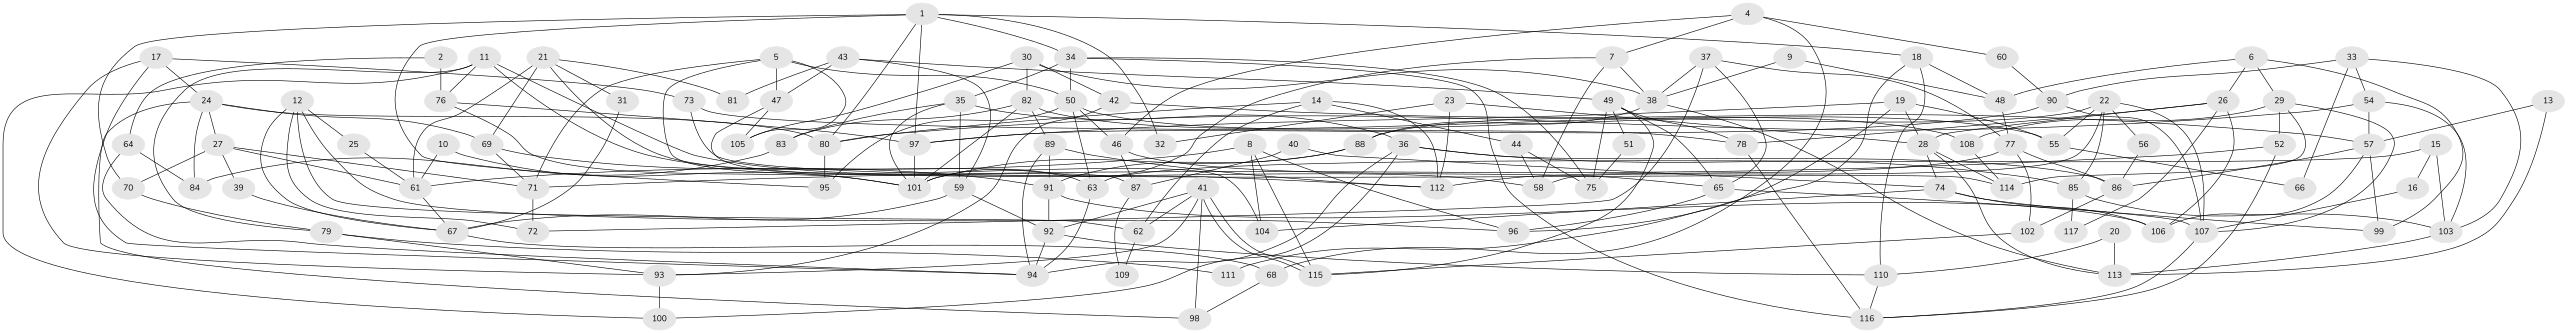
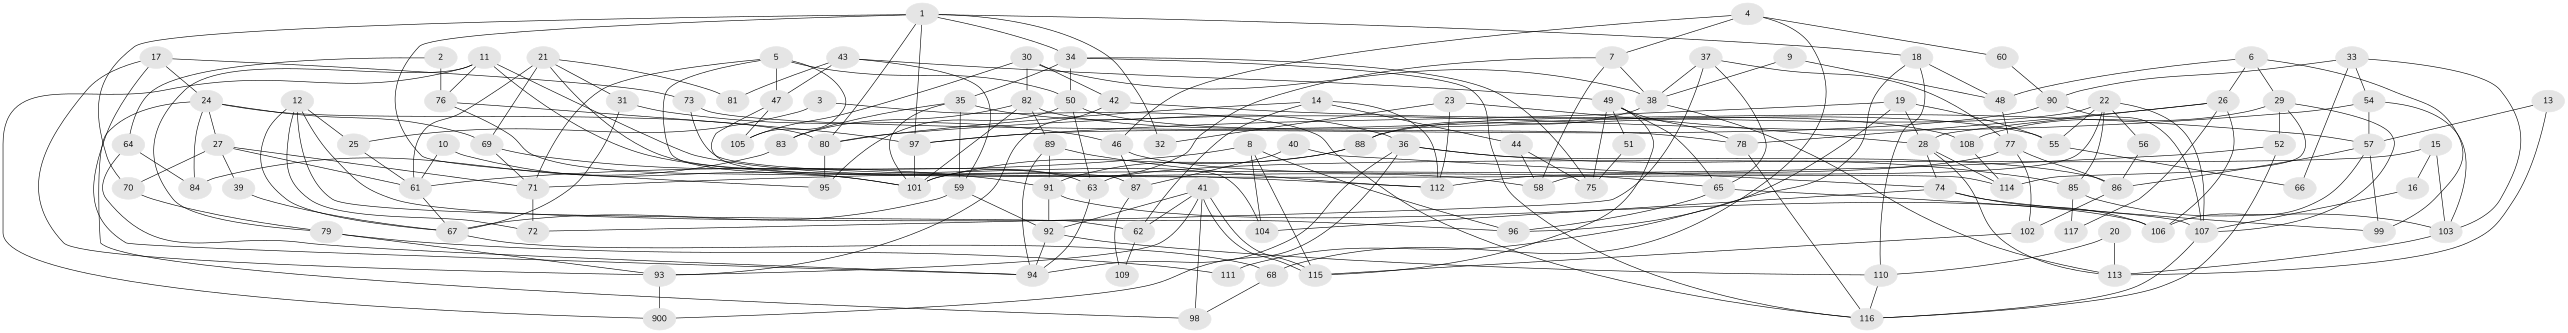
  graph {
    fontname=Nunito
    node [color=gray90 fontname=Nunito style=filled]
    edge [fontname=Nunito]
    1
    18
    32
    34
    70
    80
    95
    97
    48
    110
    111
    116
    50
    35
    75
    79
    101
    2
    64
    76
    94
    84
+   3
    25
    61
    4
    7
    46
    60
    68
    38
    58
    87
    65
    90
    98
    5
    47
    71
    105
    104
    63
    55
    72
    109
    6
    26
    29
    99
    28
    78
    106
    117
    107
    114
    52
    108
    77
    113
    88
    8
    96
    115
    67
    9
    10
    11
-   100
+   100 [label=900]
    112
    93
    12
    62
    13
    57
    86
    14
    44
    15
    16
    103
    17
    24
    73
    69
    27
    19
    74
    66
    20
    21
    31
    81
    91
    22
    56
    85
    23
    39
    30
    42
    82
    83
    89
    33
    54
    36
    59
    92
    102
    37
    40
    41
    43
    49
    51
    1 -- 18
    1 -- 32
    1 -- 34
    1 -- 70
    1 -- 80
    1 -- 95
    1 -- 97
    18 -- 48
    18 -- 110
    18 -- 111
    34 -- 116
    34 -- 50
    34 -- 35
    34 -- 75
    70 -- 79
    80 -- 95
    97 -- 101
    48 -- 77
    110 -- 116
    50 -- 95
    50 -- 63
    50 -- 55
    35 -- 101
    35 -- 83
    35 -- 36
    35 -- 59
    79 -- 111
    79 -- 93
    2 -- 64
    2 -- 76
    64 -- 94
    64 -- 84
    76 -- 97
    76 -- 101
+   3 -- 116
+   3 -- 25
    25 -- 61
    61 -- 67
    4 -- 7
    4 -- 46
    4 -- 60
    4 -- 68
    7 -- 101
    7 -- 38
    7 -- 58
    46 -- 87
    46 -- 65
    60 -- 90
    68 -- 98
    38 -- 113
    38 -- 88
    87 -- 109
    65 -- 107
    65 -- 96
    90 -- 97
    90 -- 107
    5 -- 50
    5 -- 87
    5 -- 47
    5 -- 71
    5 -- 105
    47 -- 105
    47 -- 104
    71 -- 72
    63 -- 94
    55 -- 66
    6 -- 48
    6 -- 26
    6 -- 29
    6 -- 99
    26 -- 28
    26 -- 78
    26 -- 106
    26 -- 117
    29 -- 107
    29 -- 114
    29 -- 52
    29 -- 108
    28 -- 114
    28 -- 113
    28 -- 74
    78 -- 116
    107 -- 116
    52 -- 116
    52 -- 71
    108 -- 114
    77 -- 112
    77 -- 86
    77 -- 102
    88 -- 101
    88 -- 91
    8 -- 61
    8 -- 104
    8 -- 96
    8 -- 115
    67 -- 68
    9 -- 48
    9 -- 38
    10 -- 101
    10 -- 61
    11 -- 79
    11 -- 76
    11 -- 58
    11 -- 100
    11 -- 112
    93 -- 100
    12 -- 25
    12 -- 72
    12 -- 96
    12 -- 67
    12 -- 62
    62 -- 109
    13 -- 113
    13 -- 57
    57 -- 99
    57 -- 106
    57 -- 86
    86 -- 102
    14 -- 80
    14 -- 112
    14 -- 62
    14 -- 44
    44 -- 75
    44 -- 58
    15 -- 63
    15 -- 16
    15 -- 103
    16 -- 107
    103 -- 113
    17 -- 94
    17 -- 93
    17 -- 24
    17 -- 73
    24 -- 80
    24 -- 84
    24 -- 98
    24 -- 69
    24 -- 27
    73 -- 78
    73 -- 114
    69 -- 71
    69 -- 91
    27 -- 70
    27 -- 61
    27 -- 71
    27 -- 39
    19 -- 97
    19 -- 55
    19 -- 28
    19 -- 96
    74 -- 104
    74 -- 99
    74 -- 106
    20 -- 110
    20 -- 113
    21 -- 61
    21 -- 63
    21 -- 69
    21 -- 31
    21 -- 81
-   50 -- 46
+   31 -- 46
    31 -- 67
    91 -- 106
    91 -- 92
    22 -- 58
    22 -- 55
    22 -- 107
    22 -- 88
    22 -- 56
    22 -- 85
    56 -- 86
    85 -- 117
    85 -- 103
    23 -- 32
    23 -- 28
    23 -- 112
    39 -- 67
    30 -- 38
    30 -- 105
    30 -- 42
    30 -- 82
    42 -- 93
    42 -- 57
    82 -- 101
    82 -- 108
    82 -- 83
    82 -- 89
    83 -- 84
    89 -- 94
    89 -- 112
    89 -- 91
    33 -- 90
    33 -- 103
    33 -- 66
    33 -- 54
    54 -- 80
    54 -- 57
    54 -- 103
    36 -- 94
    36 -- 100
    36 -- 86
    36 -- 85
    59 -- 67
    59 -- 92
    92 -- 110
    92 -- 94
    102 -- 115
    37 -- 38
    37 -- 65
    37 -- 72
    37 -- 77
    40 -- 87
    40 -- 74
    41 -- 98
    41 -- 115
    41 -- 115
    41 -- 93
    41 -- 62
    41 -- 92
    43 -- 47
    43 -- 81
    43 -- 59
    43 -- 49
    49 -- 75
    49 -- 65
    49 -- 78
    49 -- 115
    49 -- 51
    51 -- 75
  }
